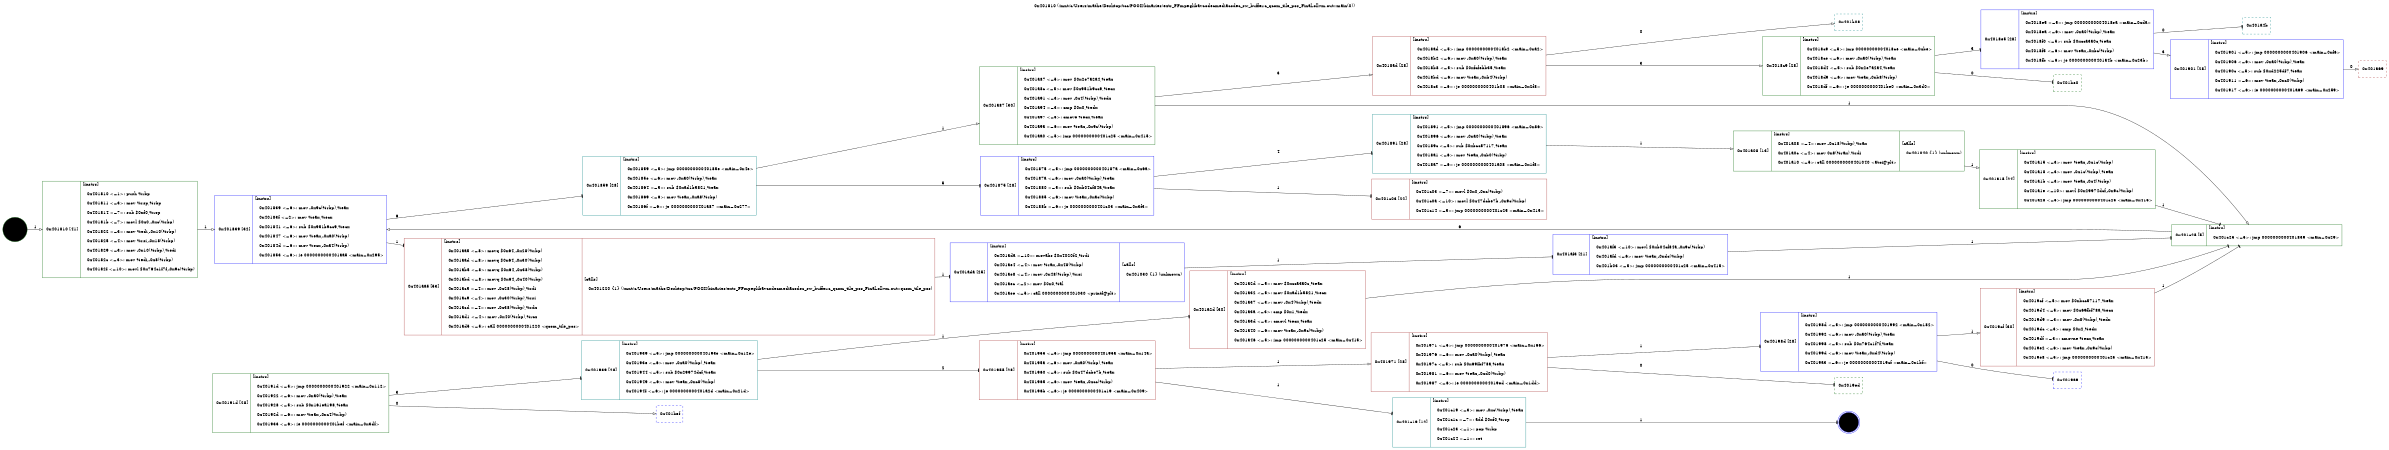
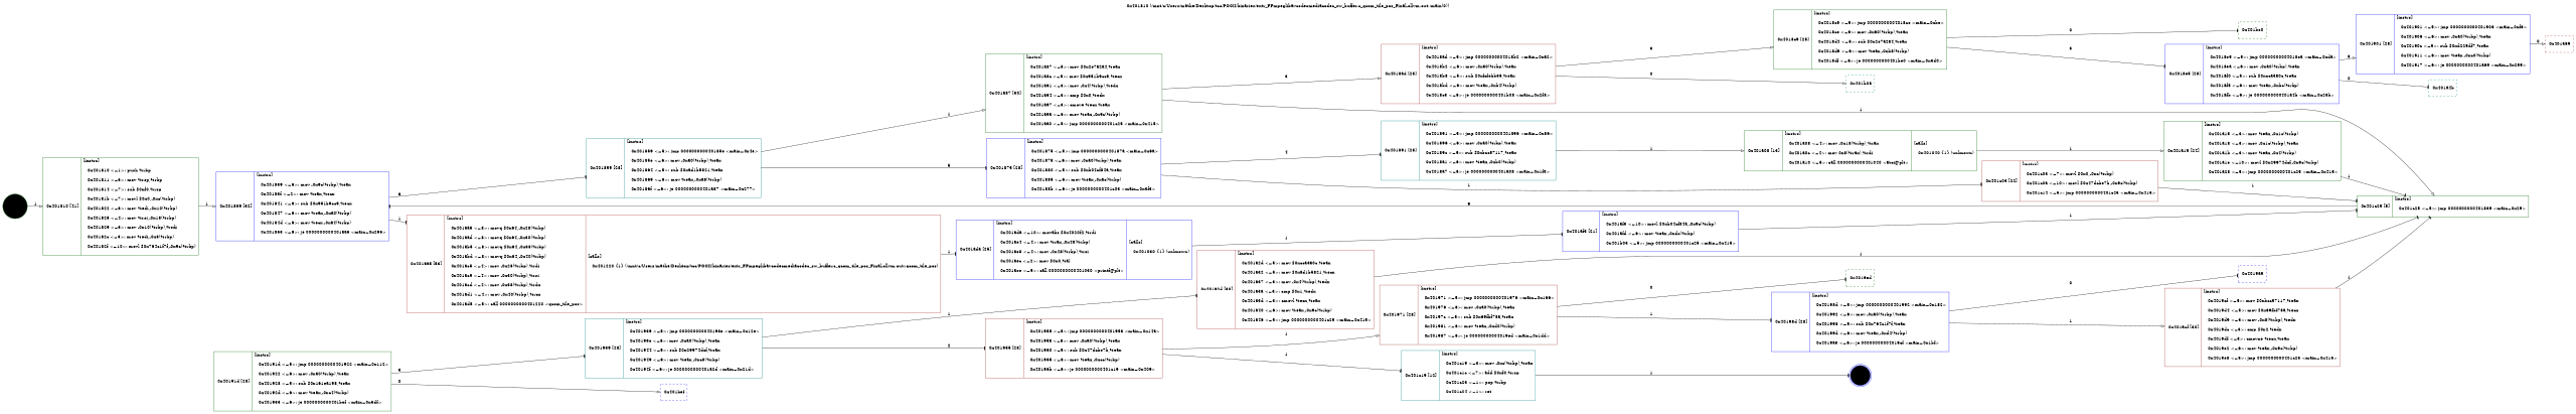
  digraph {
    label="0x401810 (/mnt/c/Users/mathe/Desktop/tcc/POCII/binaries/extr_FFmpeglibavcodecmediacodec_sw_buffer.c_qcom_tile_pos_Final-ollvm.out::main(0))"
    labelloc=t
    rankdir=LR
    node [color=darkgreen shape=record]
    edge [arrowhead=tee]
    Entry [fillcolor=black height=0.3 shape=circle style=filled width=0.3]
    n2 [label="{\n     0x401810 [41]\l\n     | [instrs]\l\n     &nbsp;&nbsp;0x401810 \<+1\>: push %rbp\l\n     &nbsp;&nbsp;0x401811 \<+3\>: mov %rsp,%rbp\l\n     &nbsp;&nbsp;0x401814 \<+7\>: sub $0xf0,%rsp\l\n     &nbsp;&nbsp;0x40181b \<+7\>: movl $0x0,-0xc(%rbp)\l\n     &nbsp;&nbsp;0x401822 \<+3\>: mov %edi,-0x10(%rbp)\l\n     &nbsp;&nbsp;0x401825 \<+4\>: mov %rsi,-0x18(%rbp)\l\n     &nbsp;&nbsp;0x401829 \<+3\>: mov -0x10(%rbp),%edi\l\n     &nbsp;&nbsp;0x40182c \<+3\>: mov %edi,-0x8(%rbp)\l\n     &nbsp;&nbsp;0x40182f \<+10\>: movl $0x764c1f7f,-0x9c(%rbp)\l\n  }"]
    n3 [color=blue label="{\n     0x401839 [32]\l\n     | [instrs]\l\n     &nbsp;&nbsp;0x401839 \<+6\>: mov -0x9c(%rbp),%eax\l\n     &nbsp;&nbsp;0x40183f \<+2\>: mov %eax,%ecx\l\n     &nbsp;&nbsp;0x401841 \<+6\>: sub $0x951b9cc9,%ecx\l\n     &nbsp;&nbsp;0x401847 \<+6\>: mov %eax,-0xa0(%rbp)\l\n     &nbsp;&nbsp;0x40184d \<+6\>: mov %ecx,-0xa4(%rbp)\l\n     &nbsp;&nbsp;0x401853 \<+6\>: je 0000000000401aa5 \<main+0x295\>\l\n  }"]
    n4 [color=brown label="{\n     0x401aa5 [53]\l\n     | [instrs]\l\n     &nbsp;&nbsp;0x401aa5 \<+8\>: movq $0x64,-0x28(%rbp)\l\n     &nbsp;&nbsp;0x401aad \<+8\>: movq $0x64,-0x30(%rbp)\l\n     &nbsp;&nbsp;0x401ab5 \<+8\>: movq $0x64,-0x38(%rbp)\l\n     &nbsp;&nbsp;0x401abd \<+8\>: movq $0x64,-0x40(%rbp)\l\n     &nbsp;&nbsp;0x401ac5 \<+4\>: mov -0x28(%rbp),%rdi\l\n     &nbsp;&nbsp;0x401ac9 \<+4\>: mov -0x30(%rbp),%rsi\l\n     &nbsp;&nbsp;0x401acd \<+4\>: mov -0x38(%rbp),%rdx\l\n     &nbsp;&nbsp;0x401ad1 \<+4\>: mov -0x40(%rbp),%rcx\l\n     &nbsp;&nbsp;0x401ad5 \<+5\>: call 0000000000401220 \<qcom_tile_pos\>\l\n     | [calls]\l\n     &nbsp;&nbsp;0x401220 \{1\} (/mnt/c/Users/mathe/Desktop/tcc/POCII/binaries/extr_FFmpeglibavcodecmediacodec_sw_buffer.c_qcom_tile_pos_Final-ollvm.out::qcom_tile_pos)\l\n  }"]
    n5 [color=teal label="{\n     0x401859 [28]\l\n     | [instrs]\l\n     &nbsp;&nbsp;0x401859 \<+5\>: jmp 000000000040185e \<main+0x4e\>\l\n     &nbsp;&nbsp;0x40185e \<+6\>: mov -0xa0(%rbp),%eax\l\n     &nbsp;&nbsp;0x401864 \<+5\>: sub $0xad1b5821,%eax\l\n     &nbsp;&nbsp;0x401869 \<+6\>: mov %eax,-0xa8(%rbp)\l\n     &nbsp;&nbsp;0x40186f \<+6\>: je 0000000000401a87 \<main+0x277\>\l\n  }"]
    n6 [color=blue label="{\n     0x401ada [25]\l\n     | [instrs]\l\n     &nbsp;&nbsp;0x401ada \<+10\>: movabs $0x4020f2,%rdi\l\n     &nbsp;&nbsp;0x401ae4 \<+4\>: mov %rax,-0x48(%rbp)\l\n     &nbsp;&nbsp;0x401ae8 \<+4\>: mov -0x48(%rbp),%rsi\l\n     &nbsp;&nbsp;0x401aec \<+2\>: mov $0x0,%al\l\n     &nbsp;&nbsp;0x401aee \<+5\>: call 0000000000401030 \<printf@plt\>\l\n     | [calls]\l\n     &nbsp;&nbsp;0x401030 \{1\} (unknown)\l\n  }"]
    n7 [label="{\n     0x401a87 [30]\l\n     | [instrs]\l\n     &nbsp;&nbsp;0x401a87 \<+5\>: mov $0x2e7a2a4,%eax\l\n     &nbsp;&nbsp;0x401a8c \<+5\>: mov $0x951b9cc9,%ecx\l\n     &nbsp;&nbsp;0x401a91 \<+3\>: mov -0x4(%rbp),%edx\l\n     &nbsp;&nbsp;0x401a94 \<+3\>: cmp $0x0,%edx\l\n     &nbsp;&nbsp;0x401a97 \<+3\>: cmove %ecx,%eax\l\n     &nbsp;&nbsp;0x401a9a \<+6\>: mov %eax,-0x9c(%rbp)\l\n     &nbsp;&nbsp;0x401aa0 \<+5\>: jmp 0000000000401c25 \<main+0x415\>\l\n  }"]
    n8 [color=blue label="{\n     0x401875 [28]\l\n     | [instrs]\l\n     &nbsp;&nbsp;0x401875 \<+5\>: jmp 000000000040187a \<main+0x6a\>\l\n     &nbsp;&nbsp;0x40187a \<+6\>: mov -0xa0(%rbp),%eax\l\n     &nbsp;&nbsp;0x401880 \<+5\>: sub $0xb04cf84a,%eax\l\n     &nbsp;&nbsp;0x401885 \<+6\>: mov %eax,-0xac(%rbp)\l\n     &nbsp;&nbsp;0x40188b \<+6\>: je 0000000000401c03 \<main+0x3f3\>\l\n  }"]
    n9 [color=blue label="{\n     0x401af3 [21]\l\n     | [instrs]\l\n     &nbsp;&nbsp;0x401af3 \<+10\>: movl $0xb04cf84a,-0x9c(%rbp)\l\n     &nbsp;&nbsp;0x401afd \<+6\>: mov %eax,-0xdc(%rbp)\l\n     &nbsp;&nbsp;0x401b03 \<+5\>: jmp 0000000000401c25 \<main+0x415\>\l\n  }"]
    n10 [label="{\n     0x401c25 [5]\l\n     | [instrs]\l\n     &nbsp;&nbsp;0x401c25 \<+5\>: jmp 0000000000401839 \<main+0x29\>\l\n  }"]
    n11 [color=brown label="{\n     0x4018ad [28]\l\n     | [instrs]\l\n     &nbsp;&nbsp;0x4018ad \<+5\>: jmp 00000000004018b2 \<main+0xa2\>\l\n     &nbsp;&nbsp;0x4018b2 \<+6\>: mov -0xa0(%rbp),%eax\l\n     &nbsp;&nbsp;0x4018b8 \<+5\>: sub $0xfcfebb35,%eax\l\n     &nbsp;&nbsp;0x4018bd \<+6\>: mov %eax,-0xb4(%rbp)\l\n     &nbsp;&nbsp;0x4018c3 \<+6\>: je 0000000000401b08 \<main+0x2f8\>\l\n  }"]
    n12 [color=brown label="{\n     0x401c03 [22]\l\n     | [instrs]\l\n     &nbsp;&nbsp;0x401c03 \<+7\>: movl $0x0,-0xc(%rbp)\l\n     &nbsp;&nbsp;0x401c0a \<+10\>: movl $0x47dcbe7b,-0x9c(%rbp)\l\n     &nbsp;&nbsp;0x401c14 \<+5\>: jmp 0000000000401c25 \<main+0x415\>\l\n  }"]
    n13 [color=teal label="{\n     0x401891 [28]\l\n     | [instrs]\l\n     &nbsp;&nbsp;0x401891 \<+5\>: jmp 0000000000401896 \<main+0x86\>\l\n     &nbsp;&nbsp;0x401896 \<+6\>: mov -0xa0(%rbp),%eax\l\n     &nbsp;&nbsp;0x40189c \<+5\>: sub $0xbcc57117,%eax\l\n     &nbsp;&nbsp;0x4018a1 \<+6\>: mov %eax,-0xb0(%rbp)\l\n     &nbsp;&nbsp;0x4018a7 \<+6\>: je 0000000000401a08 \<main+0x1f8\>\l\n  }"]
    Exit [color=blue fillcolor=black height=0.3 peripheries=2 shape=circle style=filled width=0.3]
    n15 [label="{\n     0x401a08 [13]\l\n     | [instrs]\l\n     &nbsp;&nbsp;0x401a08 \<+4\>: mov -0x18(%rbp),%rax\l\n     &nbsp;&nbsp;0x401a0c \<+4\>: mov 0x8(%rax),%rdi\l\n     &nbsp;&nbsp;0x401a10 \<+5\>: call 0000000000401040 \<atoi@plt\>\l\n     | [calls]\l\n     &nbsp;&nbsp;0x401040 \{1\} (unknown)\l\n  }"]
    n16 [label="{\n     0x401a15 [24]\l\n     | [instrs]\l\n     &nbsp;&nbsp;0x401a15 \<+3\>: mov %eax,-0x1c(%rbp)\l\n     &nbsp;&nbsp;0x401a18 \<+3\>: mov -0x1c(%rbp),%eax\l\n     &nbsp;&nbsp;0x401a1b \<+3\>: mov %eax,-0x4(%rbp)\l\n     &nbsp;&nbsp;0x401a1e \<+10\>: movl $0x29974dcf,-0x9c(%rbp)\l\n     &nbsp;&nbsp;0x401a28 \<+5\>: jmp 0000000000401c25 \<main+0x415\>\l\n  }"]
    n17 [color=teal label="{\n     0x401b08\l\n  }" style=dashed]
    n18 [label="{\n     0x4018c9 [28]\l\n     | [instrs]\l\n     &nbsp;&nbsp;0x4018c9 \<+5\>: jmp 00000000004018ce \<main+0xbe\>\l\n     &nbsp;&nbsp;0x4018ce \<+6\>: mov -0xa0(%rbp),%eax\l\n     &nbsp;&nbsp;0x4018d4 \<+5\>: sub $0x2e7a2a4,%eax\l\n     &nbsp;&nbsp;0x4018d9 \<+6\>: mov %eax,-0xb8(%rbp)\l\n     &nbsp;&nbsp;0x4018df \<+6\>: je 0000000000401be0 \<main+0x3d0\>\l\n  }"]
    n19 [label="{\n     0x401be0\l\n  }" style=dashed]
    n20 [color=blue label="{\n     0x4018e5 [28]\l\n     | [instrs]\l\n     &nbsp;&nbsp;0x4018e5 \<+5\>: jmp 00000000004018ea \<main+0xda\>\l\n     &nbsp;&nbsp;0x4018ea \<+6\>: mov -0xa0(%rbp),%eax\l\n     &nbsp;&nbsp;0x4018f0 \<+5\>: sub $0xcca3a0c,%eax\l\n     &nbsp;&nbsp;0x4018f5 \<+6\>: mov %eax,-0xbc(%rbp)\l\n     &nbsp;&nbsp;0x4018fb \<+6\>: je 0000000000401a4b \<main+0x23b\>\l\n  }"]
    n21 [color=teal label="{\n     0x401a4b\l\n  }" style=dashed]
    n22 [color=blue label="{\n     0x401901 [28]\l\n     | [instrs]\l\n     &nbsp;&nbsp;0x401901 \<+5\>: jmp 0000000000401906 \<main+0xf6\>\l\n     &nbsp;&nbsp;0x401906 \<+6\>: mov -0xa0(%rbp),%eax\l\n     &nbsp;&nbsp;0x40190c \<+5\>: sub $0xd225df7,%eax\l\n     &nbsp;&nbsp;0x401911 \<+6\>: mov %eax,-0xc0(%rbp)\l\n     &nbsp;&nbsp;0x401917 \<+6\>: je 0000000000401a69 \<main+0x259\>\l\n  }"]
    n23 [color=brown label="{\n     0x401a69\l\n  }" style=dashed]
    n24 [label="{\n     0x40191d [28]\l\n     | [instrs]\l\n     &nbsp;&nbsp;0x40191d \<+5\>: jmp 0000000000401922 \<main+0x112\>\l\n     &nbsp;&nbsp;0x401922 \<+6\>: mov -0xa0(%rbp),%eax\l\n     &nbsp;&nbsp;0x401928 \<+5\>: sub $0x161ea198,%eax\l\n     &nbsp;&nbsp;0x40192d \<+6\>: mov %eax,-0xc4(%rbp)\l\n     &nbsp;&nbsp;0x401933 \<+6\>: je 0000000000401bef \<main+0x3df\>\l\n  }"]
    n25 [color=blue label="{\n     0x401bef\l\n  }" style=dashed]
    n26 [color=teal label="{\n     0x401939 [28]\l\n     | [instrs]\l\n     &nbsp;&nbsp;0x401939 \<+5\>: jmp 000000000040193e \<main+0x12e\>\l\n     &nbsp;&nbsp;0x40193e \<+6\>: mov -0xa0(%rbp),%eax\l\n     &nbsp;&nbsp;0x401944 \<+5\>: sub $0x29974dcf,%eax\l\n     &nbsp;&nbsp;0x401949 \<+6\>: mov %eax,-0xc8(%rbp)\l\n     &nbsp;&nbsp;0x40194f \<+6\>: je 0000000000401a2d \<main+0x21d\>\l\n  }"]
    n27 [color=blue label="{\n     0x4019a9\l\n  }" style=dashed]
    n28 [color=brown label="{\n     0x401a2d [30]\l\n     | [instrs]\l\n     &nbsp;&nbsp;0x401a2d \<+5\>: mov $0xcca3a0c,%eax\l\n     &nbsp;&nbsp;0x401a32 \<+5\>: mov $0xad1b5821,%ecx\l\n     &nbsp;&nbsp;0x401a37 \<+3\>: mov -0x4(%rbp),%edx\l\n     &nbsp;&nbsp;0x401a3a \<+3\>: cmp $0x1,%edx\l\n     &nbsp;&nbsp;0x401a3d \<+3\>: cmovl %ecx,%eax\l\n     &nbsp;&nbsp;0x401a40 \<+6\>: mov %eax,-0x9c(%rbp)\l\n     &nbsp;&nbsp;0x401a46 \<+5\>: jmp 0000000000401c25 \<main+0x415\>\l\n  }"]
    n29 [color=brown label="{\n     0x401955 [28]\l\n     | [instrs]\l\n     &nbsp;&nbsp;0x401955 \<+5\>: jmp 000000000040195a \<main+0x14a\>\l\n     &nbsp;&nbsp;0x40195a \<+6\>: mov -0xa0(%rbp),%eax\l\n     &nbsp;&nbsp;0x401960 \<+5\>: sub $0x47dcbe7b,%eax\l\n     &nbsp;&nbsp;0x401965 \<+6\>: mov %eax,-0xcc(%rbp)\l\n     &nbsp;&nbsp;0x40196b \<+6\>: je 0000000000401c19 \<main+0x409\>\l\n  }"]
    n30 [color=brown label="{\n     0x4019cf [30]\l\n     | [instrs]\l\n     &nbsp;&nbsp;0x4019cf \<+5\>: mov $0xbcc57117,%eax\l\n     &nbsp;&nbsp;0x4019d4 \<+5\>: mov $0x69fbf78a,%ecx\l\n     &nbsp;&nbsp;0x4019d9 \<+3\>: mov -0x8(%rbp),%edx\l\n     &nbsp;&nbsp;0x4019dc \<+3\>: cmp $0x2,%edx\l\n     &nbsp;&nbsp;0x4019df \<+3\>: cmovne %ecx,%eax\l\n     &nbsp;&nbsp;0x4019e2 \<+6\>: mov %eax,-0x9c(%rbp)\l\n     &nbsp;&nbsp;0x4019e8 \<+5\>: jmp 0000000000401c25 \<main+0x415\>\l\n  }"]
    n31 [color=teal label="{\n     0x401c19 [12]\l\n     | [instrs]\l\n     &nbsp;&nbsp;0x401c19 \<+3\>: mov -0xc(%rbp),%eax\l\n     &nbsp;&nbsp;0x401c1c \<+7\>: add $0xf0,%rsp\l\n     &nbsp;&nbsp;0x401c23 \<+1\>: pop %rbp\l\n     &nbsp;&nbsp;0x401c24 \<+1\>: ret\l\n  }"]
    n32 [color=brown label="{\n     0x401971 [28]\l\n     | [instrs]\l\n     &nbsp;&nbsp;0x401971 \<+5\>: jmp 0000000000401976 \<main+0x166\>\l\n     &nbsp;&nbsp;0x401976 \<+6\>: mov -0xa0(%rbp),%eax\l\n     &nbsp;&nbsp;0x40197c \<+5\>: sub $0x69fbf78a,%eax\l\n     &nbsp;&nbsp;0x401981 \<+6\>: mov %eax,-0xd0(%rbp)\l\n     &nbsp;&nbsp;0x401987 \<+6\>: je 00000000004019ed \<main+0x1dd\>\l\n  }"]
    n33 [color=blue label="{\n     0x40198d [28]\l\n     | [instrs]\l\n     &nbsp;&nbsp;0x40198d \<+5\>: jmp 0000000000401992 \<main+0x182\>\l\n     &nbsp;&nbsp;0x401992 \<+6\>: mov -0xa0(%rbp),%eax\l\n     &nbsp;&nbsp;0x401998 \<+5\>: sub $0x764c1f7f,%eax\l\n     &nbsp;&nbsp;0x40199d \<+6\>: mov %eax,-0xd4(%rbp)\l\n     &nbsp;&nbsp;0x4019a3 \<+6\>: je 00000000004019cf \<main+0x1bf\>\l\n  }"]
    n34 [label="{\n     0x4019ed\l\n  }" style=dashed]
    Entry -> n2 [arrowhead=onormal label=" 1"]
    n2 -> n3 [arrowhead=onormal label=" 1"]
    n3 -> n4 [label=" 1"]
    n3 -> n5 [label=" 6"]
    n4 -> n6 [label=" 1"]
    n5 -> n7 [arrowhead=onormal label=" 1"]
    n5 -> n8 [label=" 5"]
    n6 -> n9 [label=" 1"]
    n7 -> n10 [arrowhead=onormal label=" 1"]
    n7 -> n11 [arrowhead=onormal label=" 3"]
    n8 -> n12 [label=" 1"]
    n8 -> n13 [label=" 4"]
    n9 -> n10 [label=" 1"]
-   n10 -> n3 [arrowhead=onormal label=" 6"]
+   n10 -> n3 [label=" 6"]
    n11 -> n17 [arrowhead=onormal label=" 0"]
    n11 -> n18 [arrowhead=onormal label=" 3"]
+   n12 -> n10 [label=" 1"]
    n13 -> n15 [arrowhead=onormal label=" 1"]
    n15 -> n16 [arrowhead=onormal label=" 1"]
    n16 -> n10 [label=" 1"]
    n18 -> n19 [label=" 0"]
    n18 -> n20 [label=" 3"]
    n20 -> n21 [label=" 0"]
    n20 -> n22 [arrowhead=onormal label=" 3"]
    n22 -> n23 [arrowhead=onormal label=" 0"]
    n24 -> n25 [arrowhead=onormal label=" 0"]
    n24 -> n26 [label=" 3"]
    n26 -> n28 [label=" 1"]
    n26 -> n29 [label=" 2"]
    n28 -> n10 [label=" 1"]
    n29 -> n31 [label=" 1"]
    n29 -> n32 [arrowhead=onormal label=" 1"]
    n30 -> n10 [label=" 1"]
    n31 -> Exit [label=" 1"]
    n32 -> n33 [label=" 1"]
    n32 -> n34 [label=" 0"]
    n33 -> n27 [label=" 0"]
    n33 -> n30 [arrowhead=onormal label=" 1"]
  }
